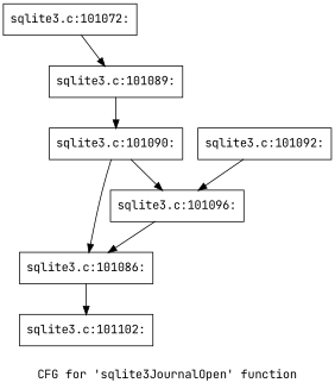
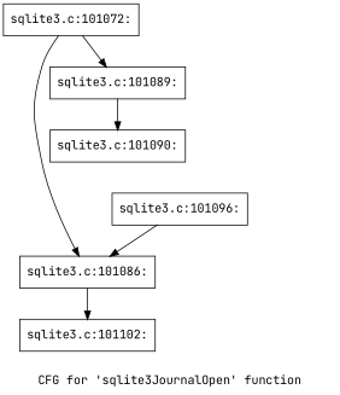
  digraph {
    fontname="JetBrains Mono"
    label="CFG for 'sqlite3JournalOpen' function"
    node [fontname="JetBrains Mono" shape=record]
    edge [fontname="JetBrains Mono"]
    n1 [label="{sqlite3.c:101072:}"]
    n2 [label="{sqlite3.c:101086:}"]
    n3 [label="{sqlite3.c:101089:}"]
    n4 [label="{sqlite3.c:101102:}"]
    n5 [label="{sqlite3.c:101090:}"]
    n6 [label="{sqlite3.c:101096:}"]
-   n7 [label="{sqlite3.c:101092:}"]
-   n5 -> n2
+   n1 -> n2
    n1 -> n3
    n2 -> n4
    n3 -> n5
-   n5 -> n6
    n6 -> n2
-   n7 -> n6
  }
